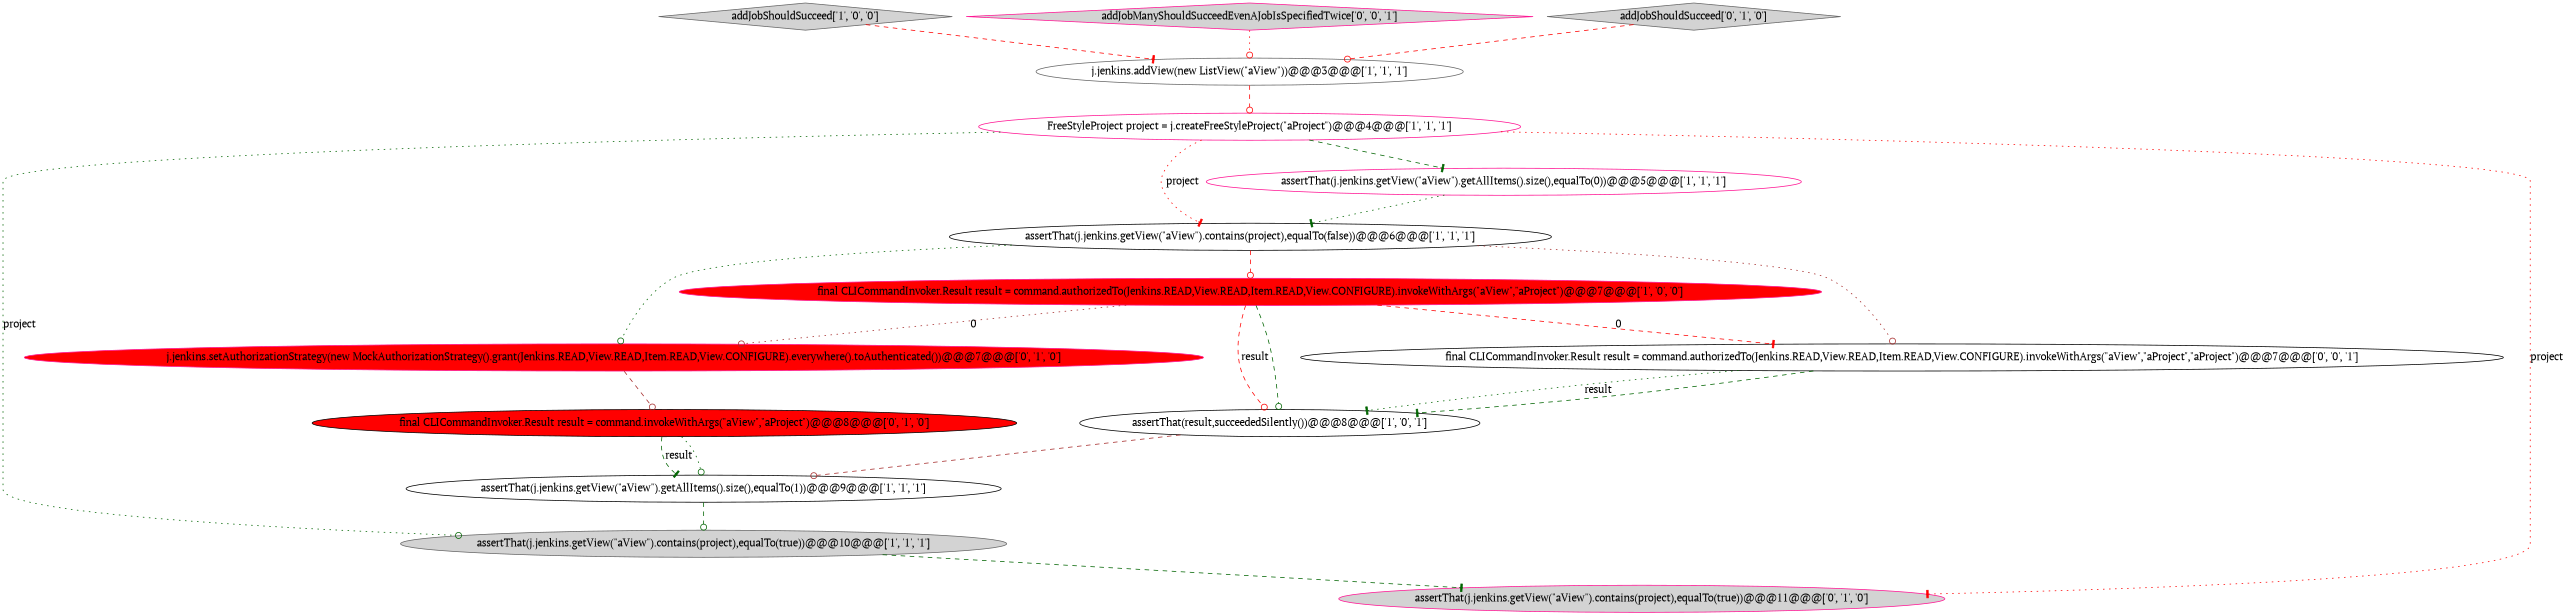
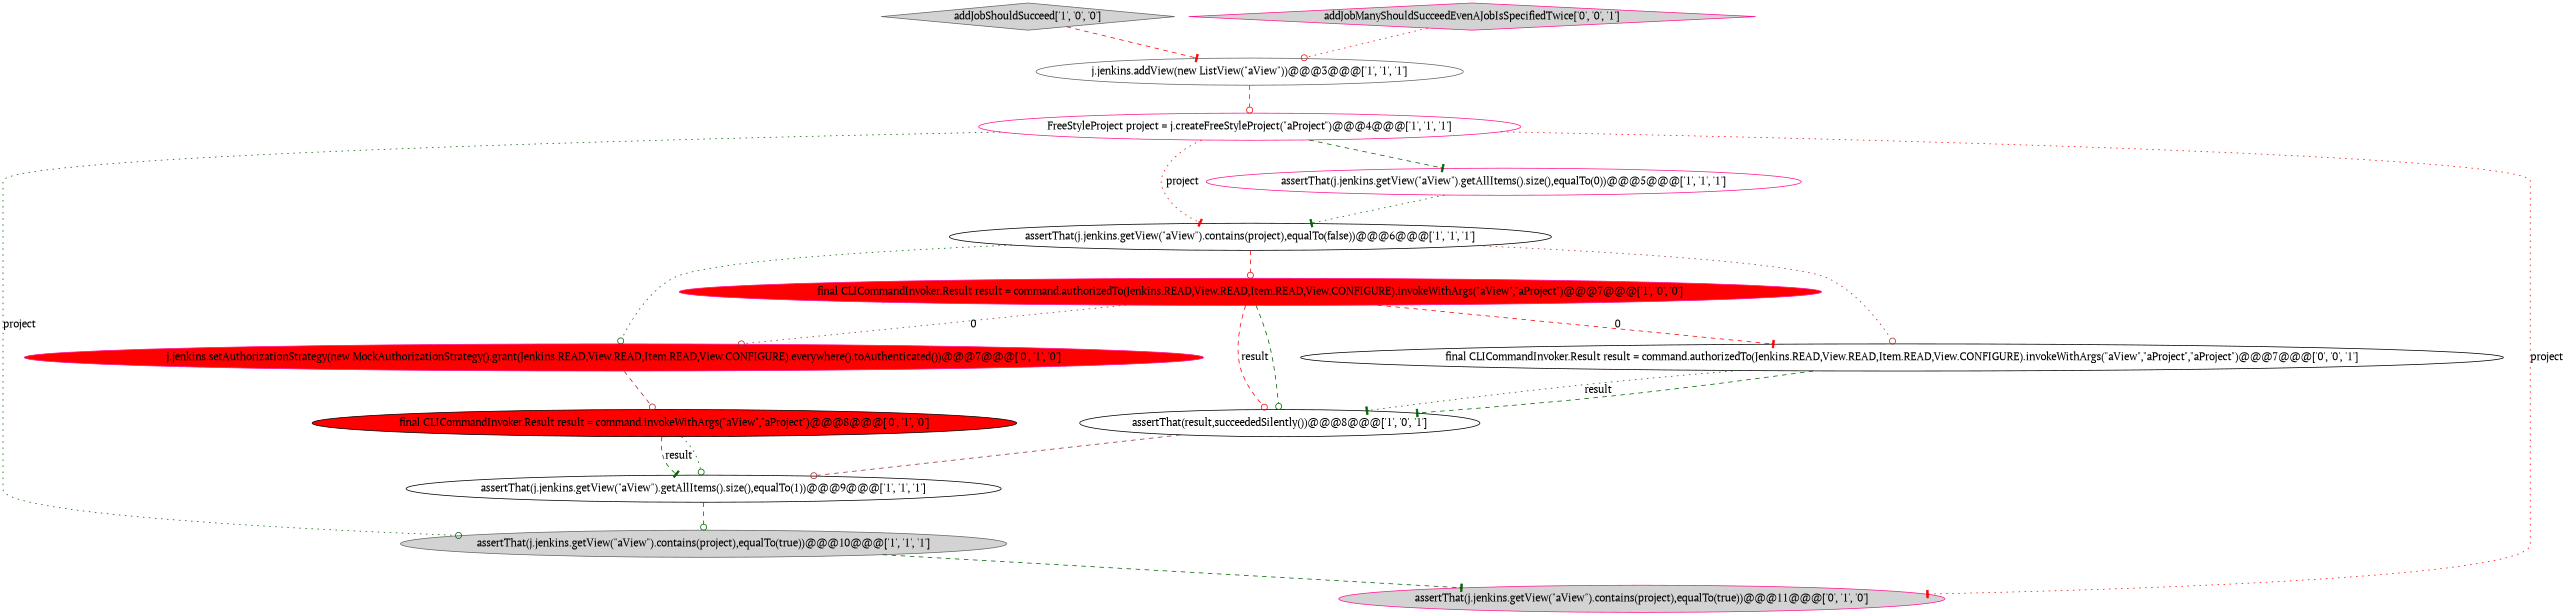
  digraph {
    fontname="PT Serif"
    node [fillcolor=white shape=ellipse style=filled color=deeppink fontname="PT Serif"]
    edge [style=dashed color=darkgreen arrowhead=odot fontname="PT Serif"]
    n1 [label="FreeStyleProject project = j.createFreeStyleProject(\"aProject\")@@@4@@@['1', '1', '1']"]
    n2 [fillcolor=lightgray label="assertThat(j.jenkins.getView(\"aView\").contains(project),equalTo(true))@@@10@@@['1', '1', '1']" color=gray40]
    n3 [label="assertThat(j.jenkins.getView(\"aView\").contains(project),equalTo(false))@@@6@@@['1', '1', '1']" color=black]
    n4 [label="assertThat(j.jenkins.getView(\"aView\").getAllItems().size(),equalTo(0))@@@5@@@['1', '1', '1']"]
    n5 [fillcolor=lightgray label="assertThat(j.jenkins.getView(\"aView\").contains(project),equalTo(true))@@@11@@@['0', '1', '0']"]
    n6 [label="assertThat(result,succeededSilently())@@@8@@@['1', '0', '1']" color=black]
    n7 [label="assertThat(j.jenkins.getView(\"aView\").getAllItems().size(),equalTo(1))@@@9@@@['1', '1', '1']" color=black]
    n8 [fillcolor=red label="j.jenkins.setAuthorizationStrategy(new MockAuthorizationStrategy().grant(Jenkins.READ,View.READ,Item.READ,View.CONFIGURE).everywhere().toAuthenticated())@@@7@@@['0', '1', '0']"]
    n9 [fillcolor=red label="final CLICommandInvoker.Result result = command.authorizedTo(Jenkins.READ,View.READ,Item.READ,View.CONFIGURE).invokeWithArgs(\"aView\",\"aProject\")@@@7@@@['1', '0', '0']"]
    n10 [label="final CLICommandInvoker.Result result = command.authorizedTo(Jenkins.READ,View.READ,Item.READ,View.CONFIGURE).invokeWithArgs(\"aView\",\"aProject\",\"aProject\")@@@7@@@['0', '0', '1']" color=black]
    n11 [fillcolor=lightgray label="addJobShouldSucceed['1', '0', '0']" shape=diamond color=gray40]
    n12 [label="j.jenkins.addView(new ListView(\"aView\"))@@@3@@@['1', '1', '1']" color=gray40]
    n13 [fillcolor=red label="final CLICommandInvoker.Result result = command.invokeWithArgs(\"aView\",\"aProject\")@@@8@@@['0', '1', '0']" color=black]
    n14 [fillcolor=lightgray label="addJobManyShouldSucceedEvenAJobIsSpecifiedTwice['0', '0', '1']" shape=diamond]
-   n15 [fillcolor=lightgray label="addJobShouldSucceed['0', '1', '0']" shape=diamond color=gray40]
    n1 -> n2 [label=project style=dotted]
    n1 -> n3 [label=project style=dotted color=red arrowhead=tee]
    n1 -> n4 [arrowhead=tee]
    n1 -> n5 [label=project style=dotted color=red arrowhead=tee]
    n2 -> n5 [arrowhead=tee]
    n3 -> n8 [style=dotted]
    n3 -> n9 [color=red]
    n3 -> n10 [style=dotted color=brown]
    n4 -> n3 [style=dotted arrowhead=tee]
    n6 -> n7 [color=brown]
    n7 -> n2
    n8 -> n13 [color=brown]
    n9 -> n6 [label=result color=red]
    n9 -> n6
    n9 -> n8 [label=0 style=dotted color=brown]
    n9 -> n10 [label=0 color=red arrowhead=tee]
    n10 -> n6 [label=result style=dotted arrowhead=tee]
    n10 -> n6 [arrowhead=tee]
    n11 -> n12 [color=red arrowhead=tee]
    n12 -> n1 [color=red]
    n13 -> n7 [label=result arrowhead=tee]
    n13 -> n7 [style=dotted]
    n14 -> n12 [style=dotted color=red]
-   n15 -> n12 [color=red]
  }
